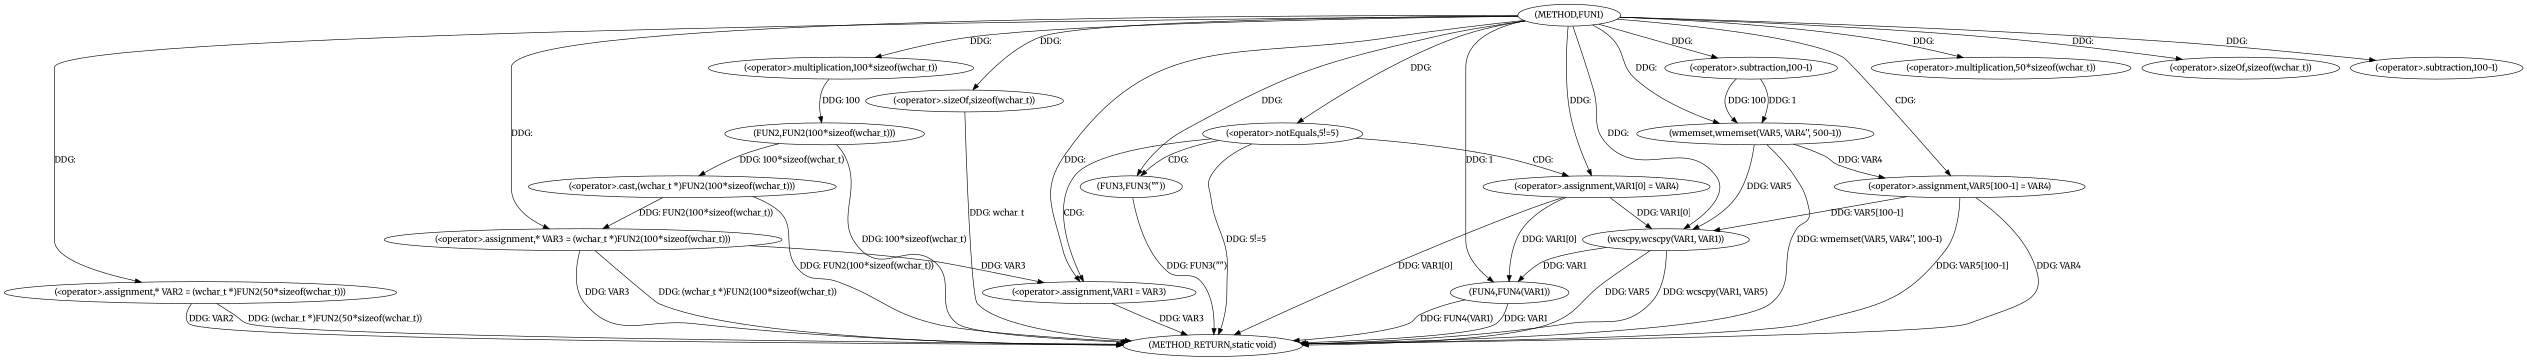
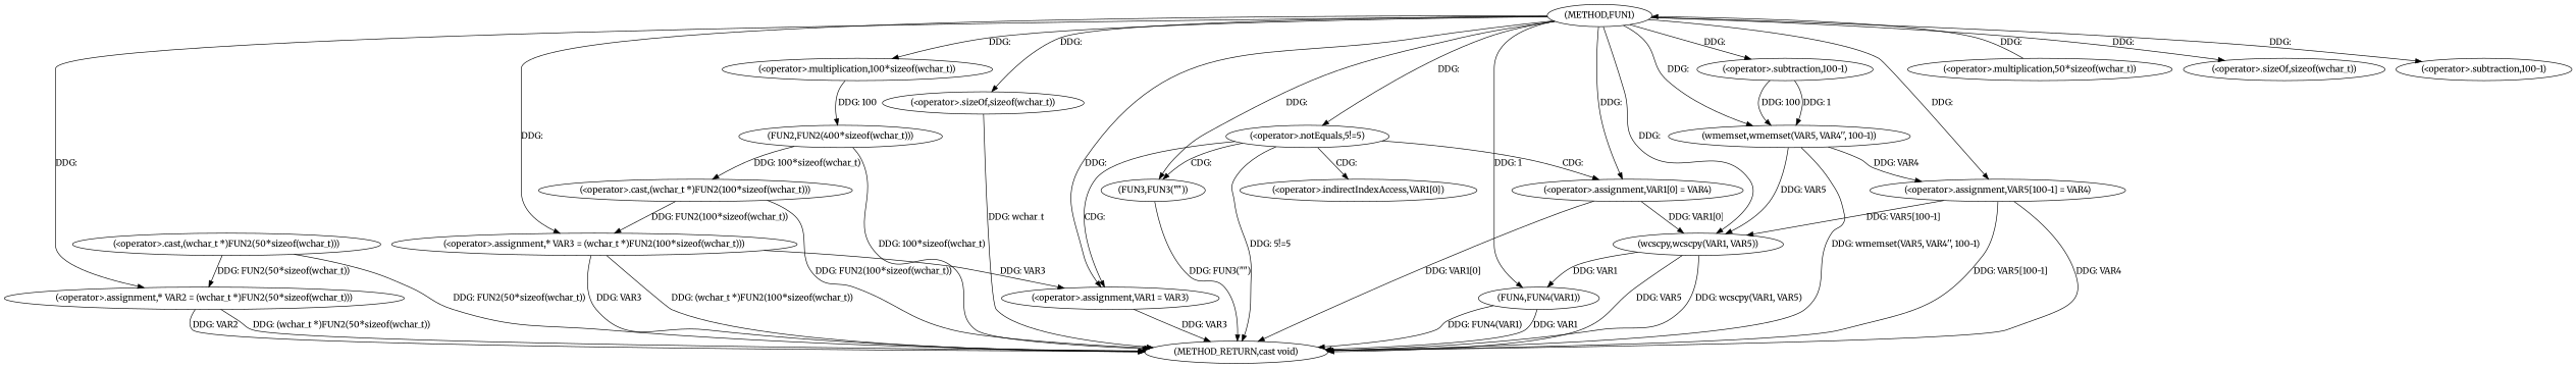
  digraph {
    fontname=Merriweather
    node [fontname=Merriweather]
    edge [fontname=Merriweather]
    n1 [label="(METHOD,FUN1)"]
    n2 [label="(<operator>.assignment,* VAR2 = (wchar_t *)FUN2(50*sizeof(wchar_t)))"]
    n3 [label="(<operator>.multiplication,50*sizeof(wchar_t))"]
    n4 [label="(<operator>.sizeOf,sizeof(wchar_t))"]
    n5 [label="(<operator>.assignment,* VAR3 = (wchar_t *)FUN2(100*sizeof(wchar_t)))"]
    n6 [label="(<operator>.multiplication,100*sizeof(wchar_t))"]
    n7 [label="(<operator>.sizeOf,sizeof(wchar_t))"]
    n8 [label="(<operator>.notEquals,5!=5)"]
    n9 [label="(FUN3,FUN3(\"\"))"]
    n10 [label="(<operator>.assignment,VAR1 = VAR3)"]
    n11 [label="(<operator>.assignment,VAR1[0] = VAR4)"]
-   n12 [label="(wmemset,wmemset(VAR5, VAR4'', 500-1))"]
+   n12 [label="(wmemset,wmemset(VAR5, VAR4'', 100-1))"]
    n13 [label="(<operator>.subtraction,100-1)"]
    n14 [label="(<operator>.assignment,VAR5[100-1] = VAR4)"]
    n15 [label="(<operator>.subtraction,100-1)"]
-   n16 [label="(wcscpy,wcscpy(VAR1, VAR1))"]
+   n16 [label="(wcscpy,wcscpy(VAR1, VAR5))"]
    n17 [label="(FUN4,FUN4(VAR1))"]
-   n18 [label="(METHOD_RETURN,static void)"]
-   n19 [label="(FUN2,FUN2(100*sizeof(wchar_t)))"]
+   n18 [label="(METHOD_RETURN,cast void)"]
+   n19 [label="(FUN2,FUN2(400*sizeof(wchar_t)))"]
+   n20 [label="(<operator>.indirectIndexAccess,VAR1[0])"]
+   n21 [label="(<operator>.cast,(wchar_t *)FUN2(50*sizeof(wchar_t)))"]
    n22 [label="(<operator>.cast,(wchar_t *)FUN2(100*sizeof(wchar_t)))"]
    n1 -> n2 [label="DDG: "]
-   n1 -> n3 [label="DDG: "]
+   n3 -> n1 [label="DDG: "]
    n1 -> n4 [label="DDG: "]
    n1 -> n5 [label="DDG: "]
    n1 -> n6 [label="DDG: "]
    n1 -> n7 [label="DDG: "]
    n1 -> n8 [label="DDG: "]
    n1 -> n9 [label="DDG: "]
    n1 -> n10 [label="DDG: "]
    n1 -> n11 [label="DDG: "]
    n1 -> n12 [label="DDG: "]
    n1 -> n13 [label="DDG: "]
-   n1 -> n14 [label="CDG: "]
+   n1 -> n14 [label="DDG: "]
    n1 -> n15 [label="DDG: "]
    n1 -> n16 [label="DDG: "]
    n1 -> n17 [label="DDG: 1"]
    n2 -> n18 [label="DDG: VAR2"]
    n2 -> n18 [label="DDG: (wchar_t *)FUN2(50*sizeof(wchar_t))"]
    n5 -> n10 [label="DDG: VAR3"]
    n5 -> n18 [label="DDG: (wchar_t *)FUN2(100*sizeof(wchar_t))"]
    n5 -> n18 [label="DDG: VAR3"]
    n6 -> n19 [label="DDG: 100"]
    n7 -> n18 [label="DDG: wchar_t"]
    n8 -> n9 [label="CDG: "]
    n8 -> n10 [label="CDG: "]
    n8 -> n11 [label="CDG: "]
    n8 -> n18 [label="DDG: 5!=5"]
+   n8 -> n20 [label="CDG: "]
    n9 -> n18 [label="DDG: FUN3(\"\")"]
    n10 -> n18 [label="DDG: VAR3"]
    n11 -> n16 [label="DDG: VAR1[0]"]
-   n11 -> n17 [label="DDG: VAR1[0]"]
    n11 -> n18 [label="DDG: VAR1[0]"]
    n12 -> n14 [label="DDG: VAR4"]
    n12 -> n16 [label="DDG: VAR5"]
    n12 -> n18 [label="DDG: wmemset(VAR5, VAR4'', 100-1)"]
    n13 -> n12 [label="DDG: 100"]
    n13 -> n12 [label="DDG: 1"]
    n14 -> n16 [label="DDG: VAR5[100-1]"]
    n14 -> n18 [label="DDG: VAR4"]
    n14 -> n18 [label="DDG: VAR5[100-1]"]
    n16 -> n17 [label="DDG: VAR1"]
    n16 -> n18 [label="DDG: VAR5"]
    n16 -> n18 [label="DDG: wcscpy(VAR1, VAR5)"]
    n17 -> n18 [label="DDG: VAR1"]
    n17 -> n18 [label="DDG: FUN4(VAR1)"]
    n19 -> n18 [label="DDG: 100*sizeof(wchar_t)"]
    n19 -> n22 [label="DDG: 100*sizeof(wchar_t)"]
+   n21 -> n2 [label="DDG: FUN2(50*sizeof(wchar_t))"]
+   n21 -> n18 [label="DDG: FUN2(50*sizeof(wchar_t))"]
    n22 -> n5 [label="DDG: FUN2(100*sizeof(wchar_t))"]
    n22 -> n18 [label="DDG: FUN2(100*sizeof(wchar_t))"]
  }
